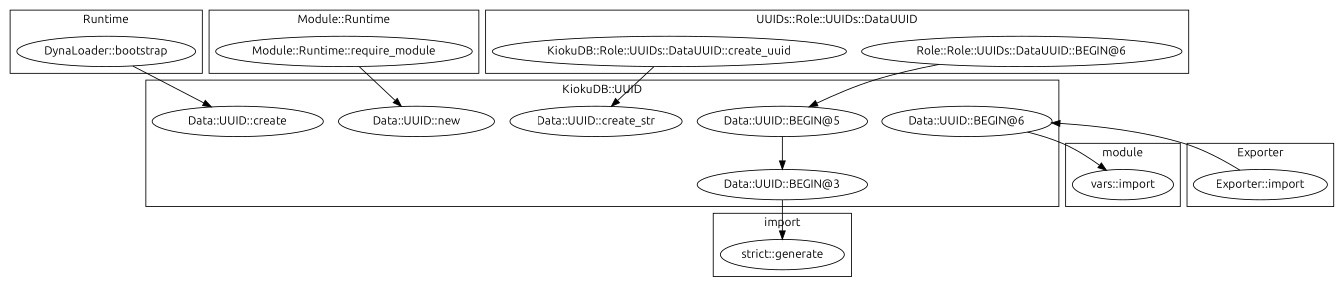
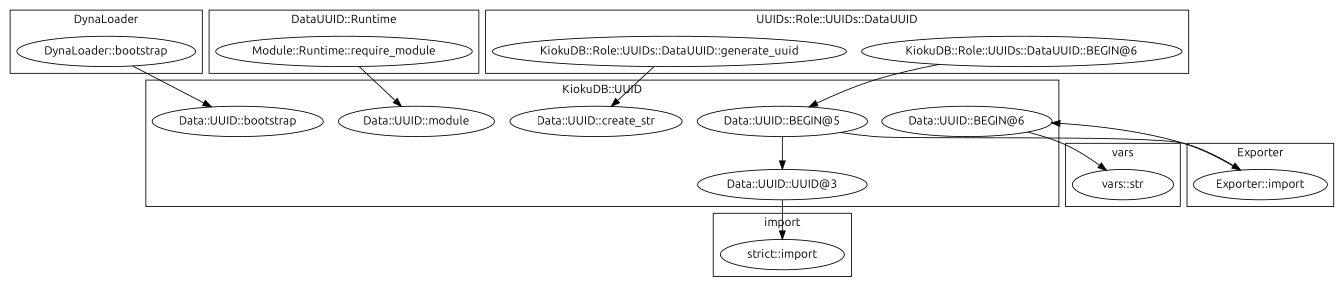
  digraph {
    fontname=Ubuntu
    node [fontname=Ubuntu]
    edge [fontname=Ubuntu]
-   "Data::UUID::BEGIN@3"
-   "Data::UUID::bootstrap" [label="Data::UUID::create"]
+   "Data::UUID::BEGIN@3" [label="Data::UUID::UUID@3"]
+   "Data::UUID::bootstrap"
    "Data::UUID::BEGIN@6"
    "Data::UUID::create_str"
    "Data::UUID::BEGIN@5"
-   "Data::UUID::new"
+   "Data::UUID::new" [label="Data::UUID::module"]
    "DynaLoader::bootstrap"
    "Module::Runtime::require_module"
    "Exporter::import"
-   "KiokuDB::Role::UUIDs::DataUUID::generate_uuid" [label="KiokuDB::Role::UUIDs::DataUUID::create_uuid"]
-   "KiokuDB::Role::UUIDs::DataUUID::BEGIN@6" [label="Role::Role::UUIDs::DataUUID::BEGIN@6"]
-   "vars::import"
-   "strict::import" [label="strict::generate"]
+   "KiokuDB::Role::UUIDs::DataUUID::generate_uuid"
+   "KiokuDB::Role::UUIDs::DataUUID::BEGIN@6"
+   "vars::import" [label="vars::str"]
+   "strict::import"
    subgraph cluster_1 {
      label="KiokuDB::UUID"
      "Data::UUID::BEGIN@3"
      "Data::UUID::bootstrap"
      "Data::UUID::BEGIN@6"
      "Data::UUID::create_str"
      "Data::UUID::BEGIN@5"
      "Data::UUID::new"
    }
    subgraph cluster_2 {
-     label=Runtime
+     label=DynaLoader
      "DynaLoader::bootstrap"
    }
    subgraph cluster_3 {
-     label="Module::Runtime"
+     label="DataUUID::Runtime"
      "Module::Runtime::require_module"
    }
    subgraph cluster_4 {
      label=Exporter
      "Exporter::import"
    }
    subgraph cluster_5 {
      label="UUIDs::Role::UUIDs::DataUUID"
      "KiokuDB::Role::UUIDs::DataUUID::generate_uuid"
      "KiokuDB::Role::UUIDs::DataUUID::BEGIN@6"
    }
    subgraph cluster_6 {
-     label=module
+     label=vars
      "vars::import"
    }
    subgraph cluster_7 {
      label=import
      "strict::import"
    }
    "Data::UUID::BEGIN@3" -> "strict::import"
    "Data::UUID::BEGIN@6" -> "vars::import"
    "Data::UUID::BEGIN@5" -> "Data::UUID::BEGIN@3"
+   "Data::UUID::BEGIN@5" -> "Exporter::import"
    "DynaLoader::bootstrap" -> "Data::UUID::bootstrap"
    "Module::Runtime::require_module" -> "Data::UUID::new"
    "Exporter::import" -> "Data::UUID::BEGIN@6"
    "KiokuDB::Role::UUIDs::DataUUID::generate_uuid" -> "Data::UUID::create_str"
    "KiokuDB::Role::UUIDs::DataUUID::BEGIN@6" -> "Data::UUID::BEGIN@5"
  }
